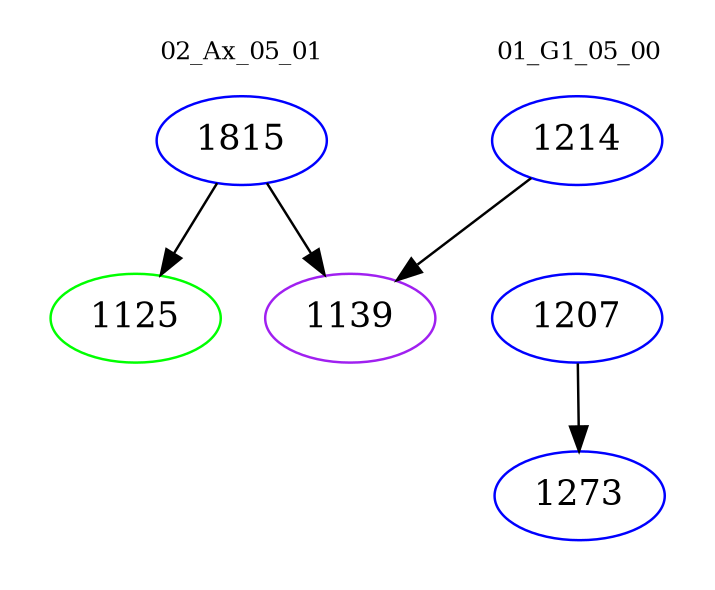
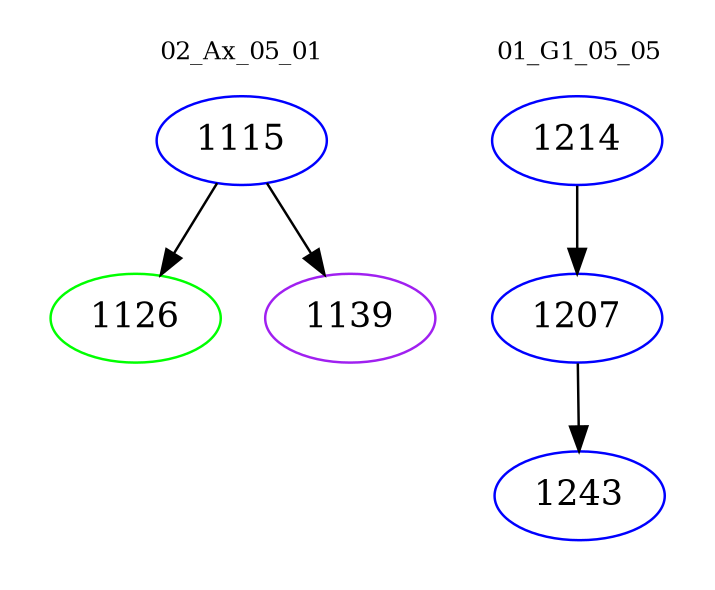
  digraph {
    node [color=blue]
    edge [color=black]
-   n1 [color=green label=1125]
-   n2 [label=1815]
+   n1 [color=green label=1126]
+   n2 [label=1115]
    n3 [color=purple label=1139]
    n4 [label=1214]
    n5 [label=1207]
-   n6 [label=1273]
+   n6 [label=1243]
    subgraph cluster_1 {
      color=white
      fontsize=10
      label="02_Ax_05_01"
      n1
      n2
      n3
    }
    subgraph cluster_2 {
      color=white
      fontsize=10
-     label="01_G1_05_00"
+     label="01_G1_05_05"
      n4
      n5
      n6
    }
    n2 -> n1
    n2 -> n3
-   n4 -> n3
+   n4 -> n5
    n5 -> n6
  }
